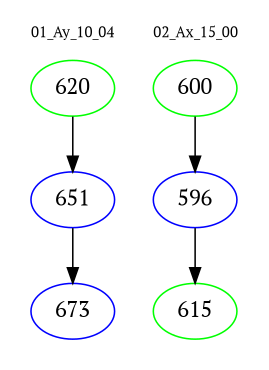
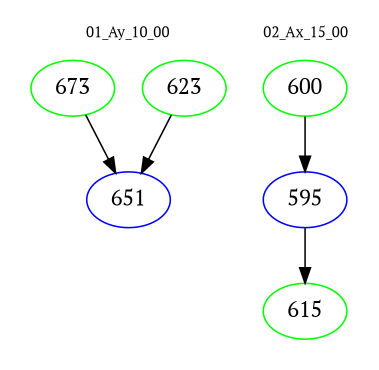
  digraph {
    fontname="PT Serif"
    node [color=green fontname="PT Serif"]
    edge [color=black fontname="PT Serif"]
-   n1 [label=620]
+   n1 [label=623]
    n2 [color=blue label=651]
-   n3 [color=blue label=673]
+   n3 [label=673]
    n4 [label=600]
-   n5 [color=blue label=596]
+   n5 [color=blue label=595]
    n6 [label=615]
    subgraph cluster_1 {
      color=white
      fontsize=10
-     label="01_Ay_10_04"
+     label="01_Ay_10_00"
      n1
      n2
      n3
    }
    subgraph cluster_2 {
      color=white
      fontsize=10
      label="02_Ax_15_00"
      n4
      n5
      n6
    }
    n1 -> n2
-   n2 -> n3
+   n3 -> n2
    n4 -> n5
    n5 -> n6
  }
